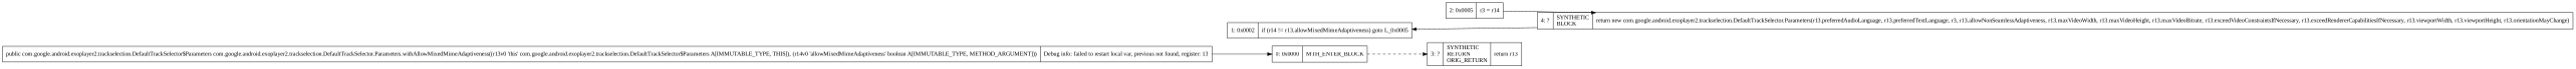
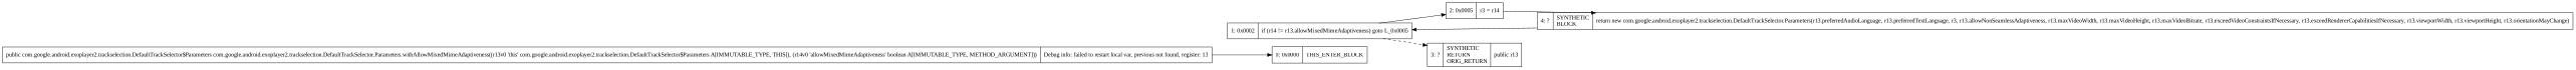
  digraph {
    fontname="Liberation Serif"
    rankdir=LR
    node [fontname="Liberation Serif" shape=record]
    edge [fontname="Liberation Serif"]
-   n1 [label="{0\:\ 0x0000|MTH_ENTER_BLOCK\l}"]
+   n1 [label="{0\:\ 0x0000|THIS_ENTER_BLOCK\l}"]
    n2 [label="{1\:\ 0x0002|if (r14 != r13.allowMixedMimeAdaptiveness) goto L_0x0005\l}"]
    n3 [label="{2\:\ 0x0005|r3 = r14\l}"]
-   n4 [label="{3\:\ ?|SYNTHETIC\lRETURN\lORIG_RETURN\l|return r13\l}"]
+   n4 [label="{3\:\ ?|SYNTHETIC\lRETURN\lORIG_RETURN\l|public r13\l}"]
    n5 [label="{4\:\ ?|SYNTHETIC\lBLOCK\l|return new com.google.android.exoplayer2.trackselection.DefaultTrackSelector.Parameters(r13.preferredAudioLanguage, r13.preferredTextLanguage, r3, r13.allowNonSeamlessAdaptiveness, r13.maxVideoWidth, r13.maxVideoHeight, r13.maxVideoBitrate, r13.exceedVideoConstraintsIfNecessary, r13.exceedRendererCapabilitiesIfNecessary, r13.viewportWidth, r13.viewportHeight, r13.orientationMayChange)\l}"]
    n6 [label="{public com.google.android.exoplayer2.trackselection.DefaultTrackSelector$Parameters com.google.android.exoplayer2.trackselection.DefaultTrackSelector.Parameters.withAllowMixedMimeAdaptiveness((r13v0 'this' com.google.android.exoplayer2.trackselection.DefaultTrackSelector$Parameters A[IMMUTABLE_TYPE, THIS]), (r14v0 'allowMixedMimeAdaptiveness' boolean A[IMMUTABLE_TYPE, METHOD_ARGUMENT]))  | Debug info: failed to restart local var, previous not found, register: 13\l}"]
-   n1 -> n4 [style=dashed]
+   n2 -> n3
+   n2 -> n4 [style=dashed]
    n3 -> n5
    n5 -> n2
    n6 -> n1
  }
